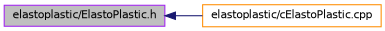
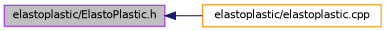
  digraph {
    rankdir=LR
    node [fontname=Helvetica fontsize=10 shape=record style=filled]
    n1 [color=purple fillcolor=grey75 fontcolor=black height=0.2 label="elastoplastic/ElastoPlastic.h" width=0.4]
-   n2 [color=darkorange fillcolor=white height=0.2 label="elastoplastic/cElastoPlastic.cpp" width=0.4]
+   n2 [color=darkorange fillcolor=white height=0.2 label="elastoplastic/elastoplastic.cpp" width=0.4]
    n1 -> n2 [color=midnightblue dir=back fontname=Helvetica fontsize=10 labelfontname=Helvetica labelfontsize=10 style=solid]
  }
